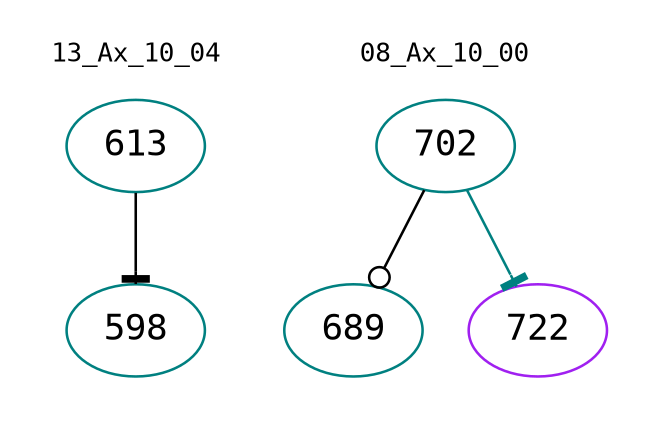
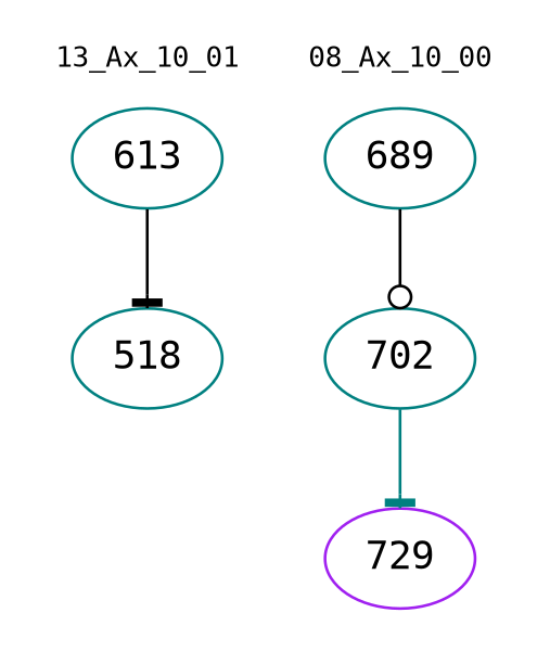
  digraph {
    fontname="DejaVu Sans Mono"
    node [color=teal fontname="DejaVu Sans Mono"]
    edge [arrowhead=tee color=black fontname="DejaVu Sans Mono" style=solid]
    n1 [label=613]
-   n2 [label=598]
+   n2 [label=518]
    n3 [label=702]
    n4 [label=689]
-   n5 [color=purple label=722]
+   n5 [color=purple label=729]
    subgraph cluster_1 {
      color=white
      fontsize=10
-     label="13_Ax_10_04"
+     label="13_Ax_10_01"
      n1
      n2
    }
    subgraph cluster_2 {
      color=white
      fontsize=10
      label="08_Ax_10_00"
      n3
      n4
      n5
    }
    n1 -> n2
-   n3 -> n4 [arrowhead=odot]
+   n4 -> n3 [arrowhead=odot]
    n3 -> n5 [color=teal]
  }
